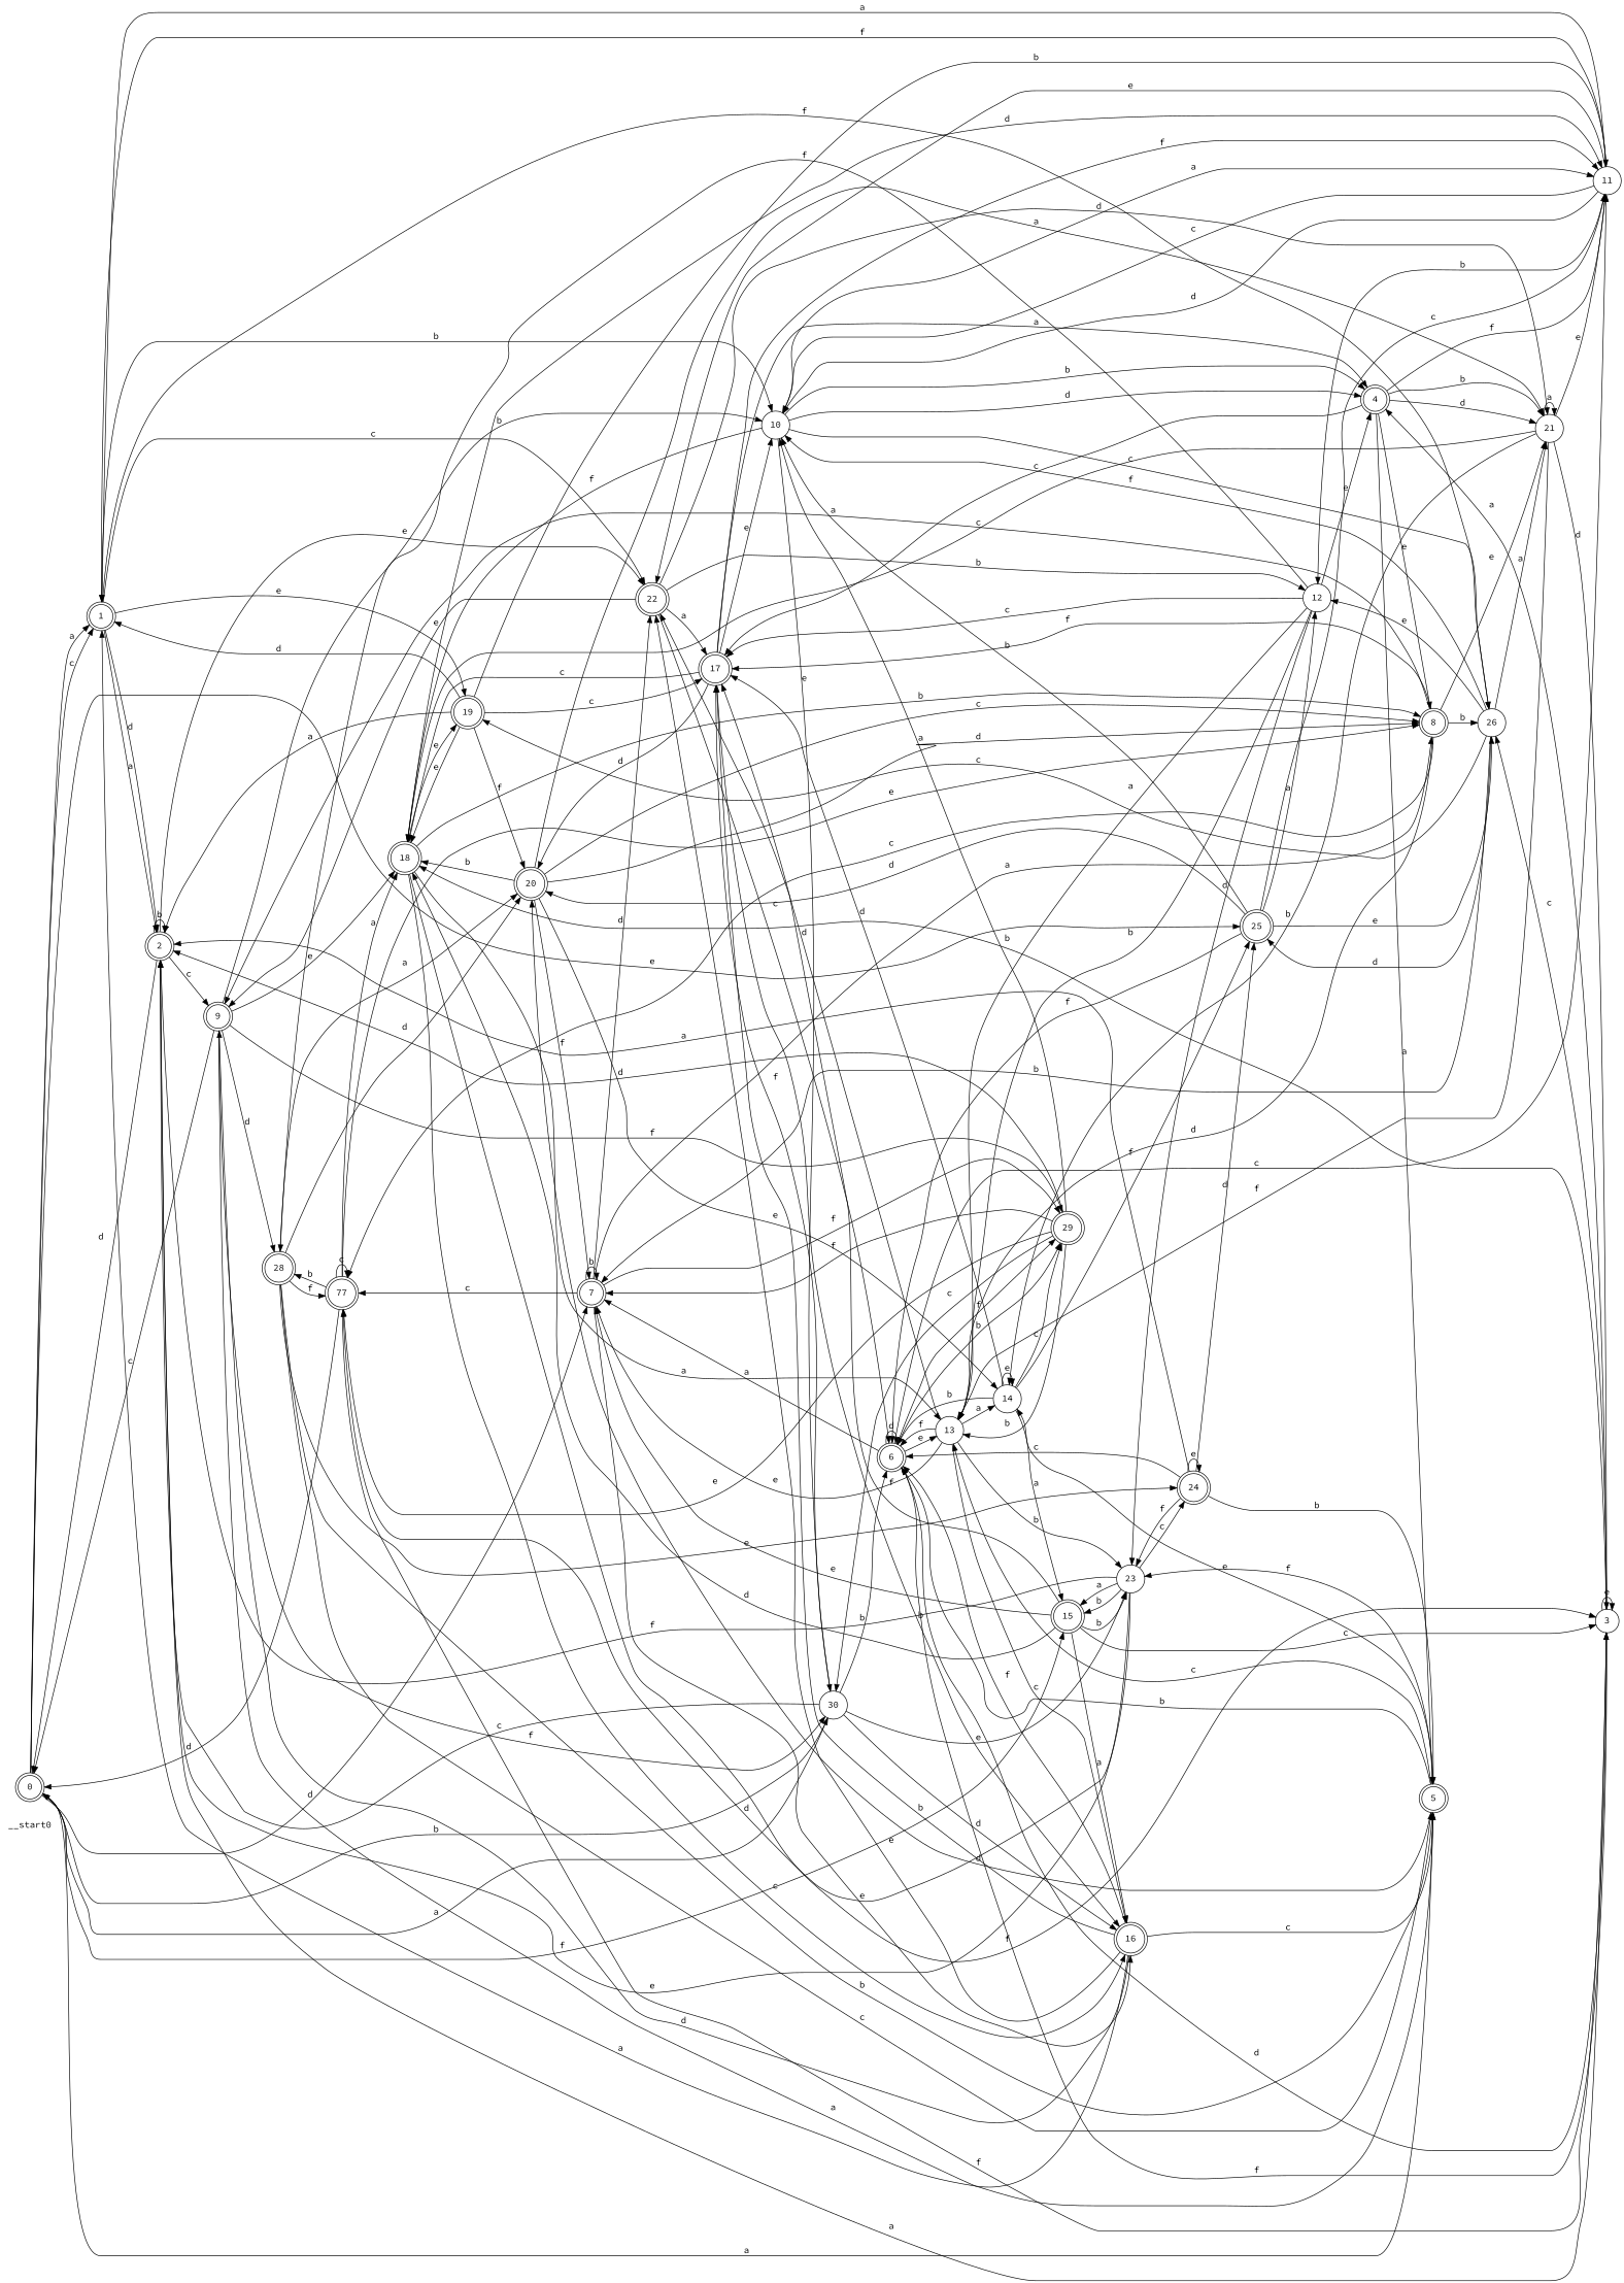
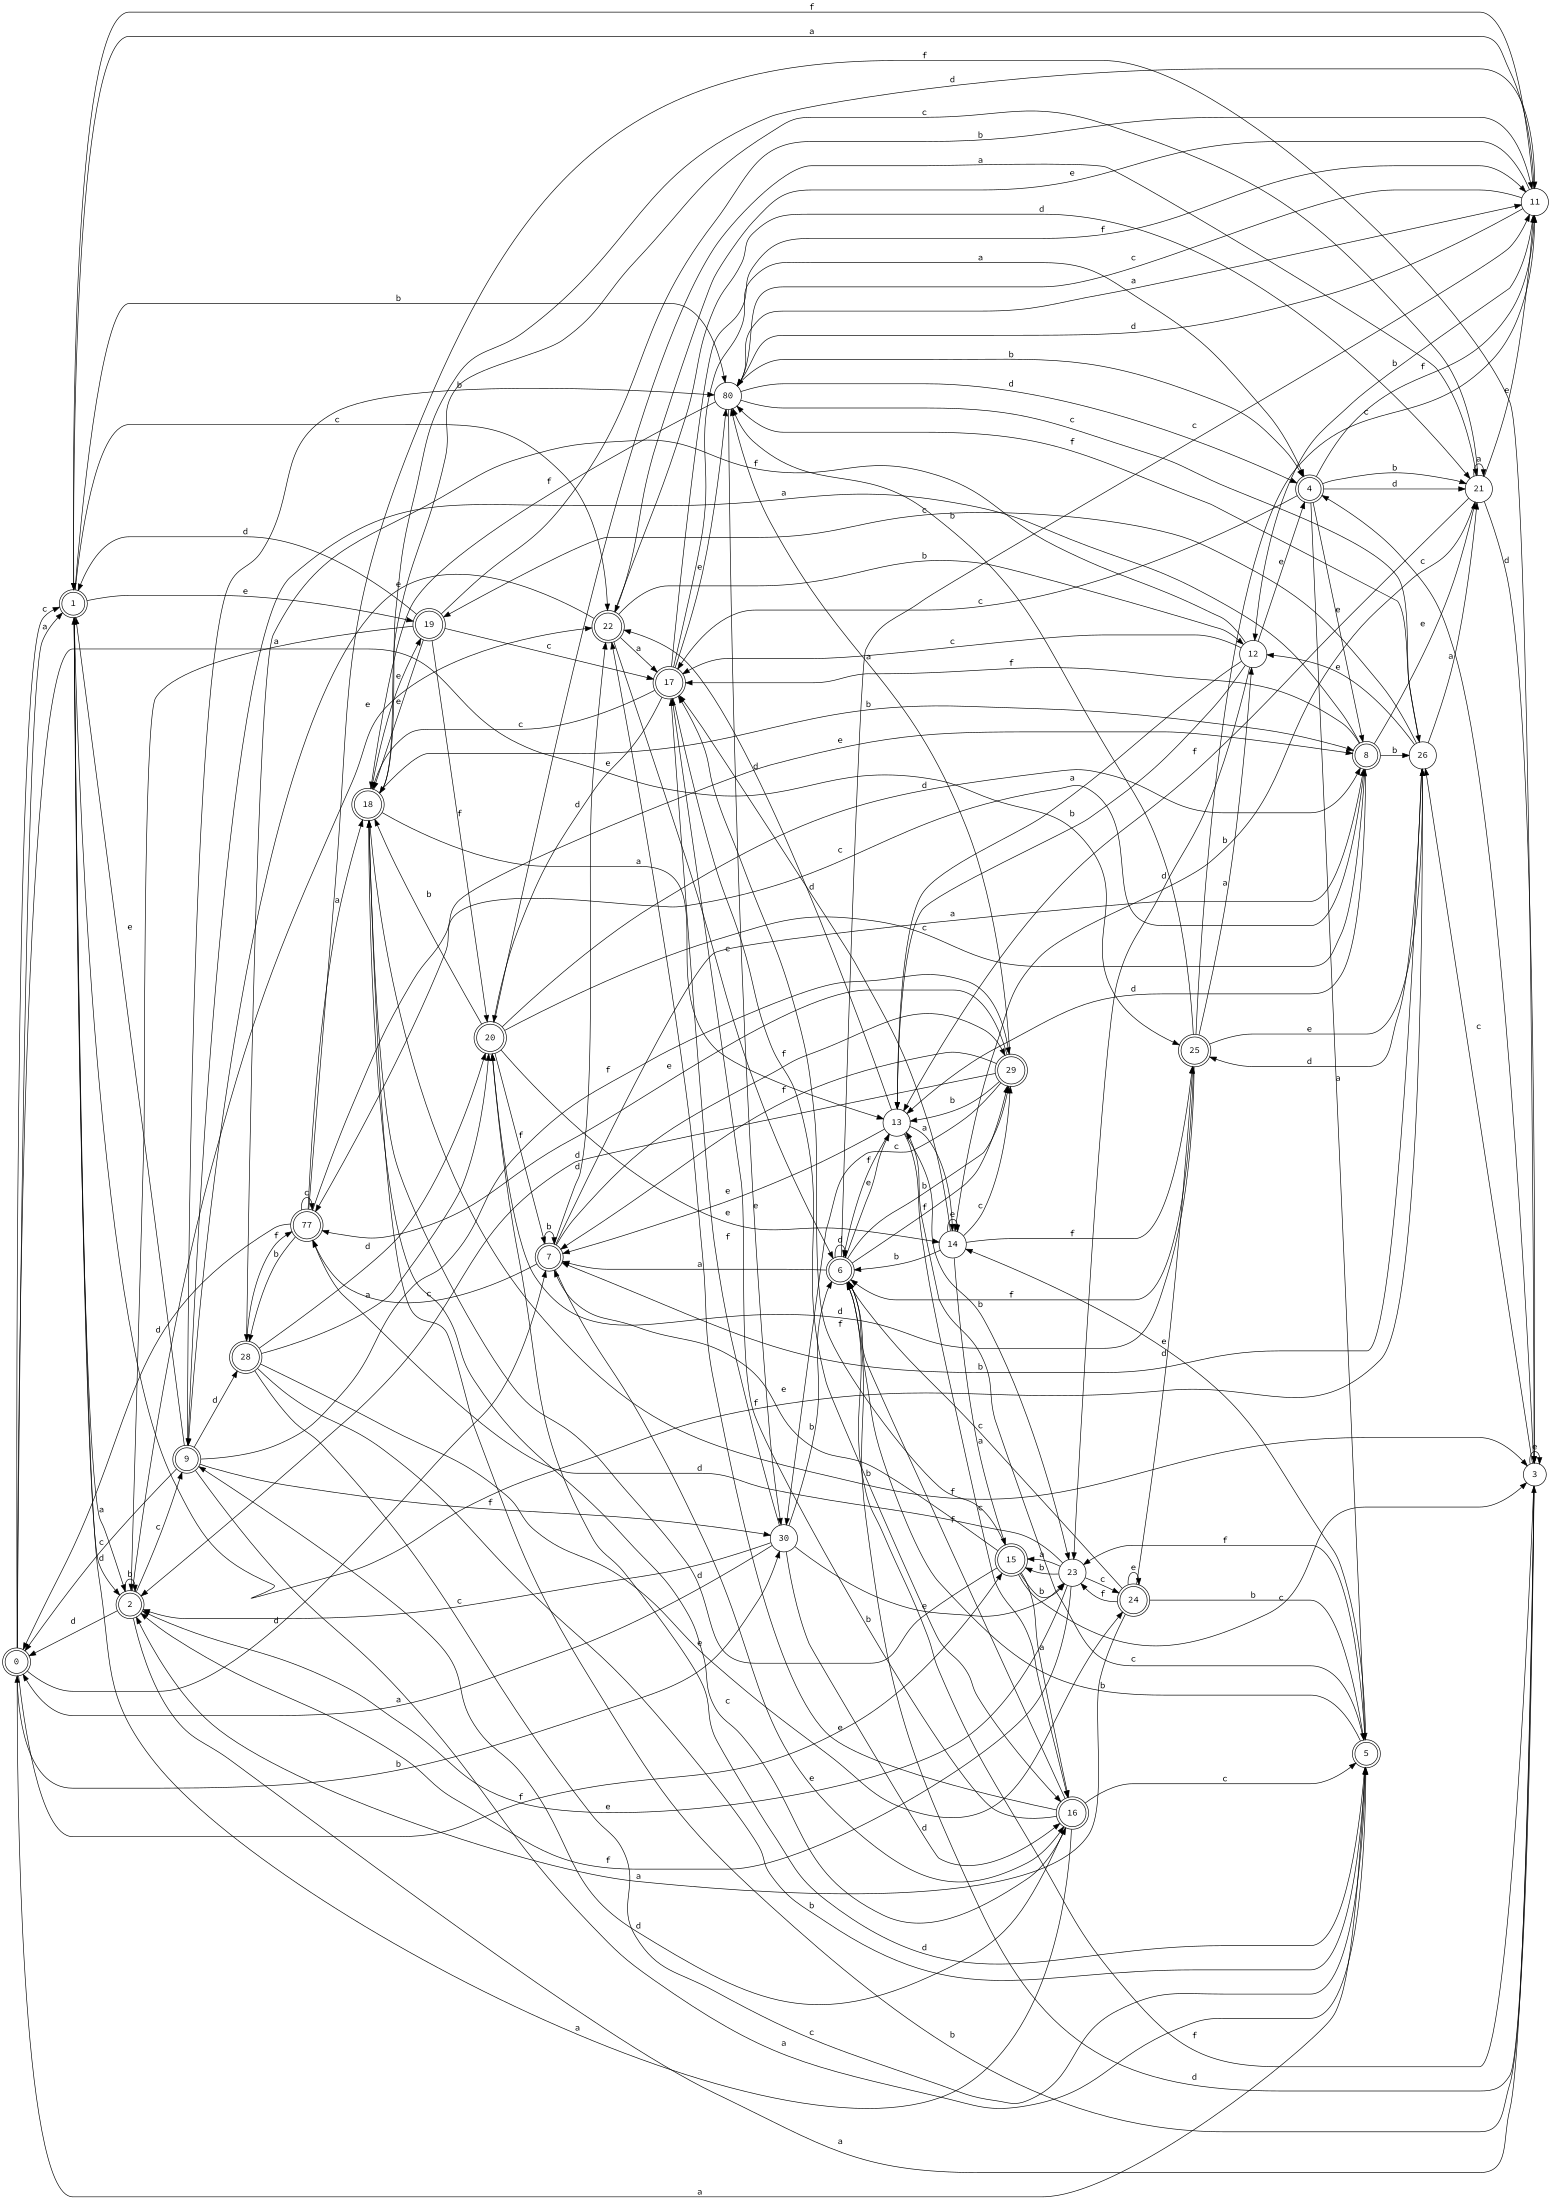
  digraph {
    fontname="Source Code Pro"
    rankdir=LR
    node [fontname="Source Code Pro" shape=doublecircle color=black fillcolor=white style="rounded,filled"]
    edge [fontname="Source Code Pro"]
-   __start0 [shape=none color="" fillcolor="" style=""]
    n2 [label=0]
    n3 [label=1]
    n4 [label=7]
    n5 [label=15]
    n6 [label=25]
    n7 [label=30 shape=circle style=filled]
    n8 [label=2]
-   n9 [label=10 shape=circle style=filled]
+   n9 [label=80 shape=circle style=filled]
    n10 [label=19]
    n11 [label=22]
    n12 [label=26 shape=circle style=filled]
    n13 [label=8]
    n14 [label=29]
    n15 [label=16]
    n16 [label=77]
    n17 [label=3 shape=circle style=filled]
    n18 [label=18]
    n19 [label=17]
    n20 [label=23 shape=circle style=filled]
    n21 [label=6]
    n22 [label=11 shape=circle style=filled]
    n23 [label=20]
    n24 [label=12 shape=circle style=filled]
    n25 [label=9]
    n26 [label=4]
    n27 [label=21 shape=circle style=filled]
    n28 [label=5]
    n29 [label=28]
    n30 [label=13 shape=circle style=filled]
    n31 [label=14 shape=circle style=filled]
    n32 [label=24]
    n2 -> n3 [label=a]
    n2 -> n3 [label=c]
    n2 -> n4 [label=d]
    n2 -> n5 [label=f]
    n2 -> n6 [label=e]
    n2 -> n7 [label=b]
    n3 -> n8 [label=a]
    n3 -> n8 [label=d]
    n3 -> n9 [label=b]
    n3 -> n10 [label=e]
    n3 -> n11 [label=c]
    n3 -> n12 [label=f]
    n4 -> n4 [label=b]
    n4 -> n11 [label=d]
    n4 -> n13 [label=a]
    n4 -> n14 [label=f]
    n4 -> n15 [label=e]
    n4 -> n16 [label=c]
    n5 -> n4 [label=e]
    n5 -> n15 [label=a]
    n5 -> n17 [label=c]
    n5 -> n18 [label=d]
    n5 -> n19 [label=f]
    n5 -> n20 [label=b]
    n6 -> n9 [label=b]
    n6 -> n12 [label=e]
    n6 -> n21 [label=f]
    n6 -> n22 [label=c]
    n6 -> n23 [label=d]
    n6 -> n24 [label=a]
    n7 -> n2 [label=a]
    n7 -> n8 [label=c]
    n7 -> n15 [label=d]
    n7 -> n19 [label=f]
    n7 -> n20 [label=e]
    n7 -> n21 [label=b]
    n8 -> n2 [label=d]
    n8 -> n8 [label=b]
    n8 -> n11 [label=e]
    n8 -> n17 [label=a]
    n8 -> n25 [label=c]
    n9 -> n7 [label=e]
    n9 -> n12 [label=c]
    n9 -> n18 [label=f]
    n9 -> n22 [label=a]
    n9 -> n26 [label=b]
    n9 -> n26 [label=d]
    n10 -> n3 [label=d]
    n10 -> n8 [label=a]
    n10 -> n18 [label=e]
    n10 -> n19 [label=c]
    n10 -> n22 [label=b]
    n10 -> n23 [label=f]
    n11 -> n19 [label=a]
    n11 -> n21 [label=c]
    n11 -> n24 [label=b]
    n11 -> n25 [label=e]
    n11 -> n27 [label=d]
    n12 -> n4 [label=b]
    n12 -> n6 [label=d]
    n12 -> n9 [label=f]
    n12 -> n10 [label=c]
    n12 -> n24 [label=e]
    n12 -> n27 [label=a]
    n13 -> n12 [label=b]
    n13 -> n16 [label=c]
    n13 -> n19 [label=f]
    n13 -> n25 [label=a]
    n13 -> n27 [label=e]
    n13 -> n30 [label=d]
    n14 -> n4 [label=f]
    n14 -> n7 [label=c]
    n14 -> n8 [label=d]
    n14 -> n9 [label=a]
    n14 -> n16 [label=e]
    n14 -> n30 [label=b]
    n15 -> n3 [label=a]
    n15 -> n11 [label=e]
    n15 -> n19 [label=b]
    n15 -> n21 [label=f]
    n15 -> n25 [label=d]
    n15 -> n28 [label=c]
    n16 -> n2 [label=d]
    n16 -> n13 [label=e]
    n16 -> n16 [label=c]
    n16 -> n17 [label=f]
    n16 -> n18 [label=a]
    n16 -> n29 [label=b]
    n17 -> n12 [label=c]
    n17 -> n17 [label=e]
    n17 -> n18 [label=b]
    n17 -> n21 [label=d]
    n17 -> n21 [label=f]
-   n17 -> n26 [label=a]
+   n17 -> n26 [label=c]
    n18 -> n10 [label=e]
    n18 -> n13 [label=b]
    n18 -> n15 [label=c]
    n18 -> n17 [label=f]
    n18 -> n22 [label=d]
    n18 -> n30 [label=a]
    n19 -> n9 [label=e]
    n19 -> n15 [label=b]
    n19 -> n18 [label=c]
    n19 -> n22 [label=f]
    n19 -> n23 [label=d]
    n19 -> n26 [label=a]
    n20 -> n5 [label=a]
    n20 -> n5 [label=b]
    n20 -> n8 [label=e]
    n20 -> n8 [label=f]
    n20 -> n16 [label=d]
    n20 -> n32 [label=c]
    n21 -> n4 [label=a]
    n21 -> n14 [label=b]
    n21 -> n14 [label=f]
    n21 -> n21 [label=d]
    n21 -> n22 [label=c]
    n21 -> n30 [label=e]
    n22 -> n3 [label=a]
    n22 -> n3 [label=f]
    n22 -> n9 [label=c]
    n22 -> n9 [label=d]
    n22 -> n11 [label=e]
    n22 -> n24 [label=b]
    n23 -> n4 [label=f]
    n23 -> n13 [label=c]
    n23 -> n13 [label=d]
    n23 -> n18 [label=b]
    n23 -> n27 [label=a]
    n23 -> n31 [label=e]
    n24 -> n19 [label=c]
    n24 -> n20 [label=d]
    n24 -> n26 [label=e]
    n24 -> n29 [label=f]
    n24 -> n30 [label=a]
    n24 -> n30 [label=b]
    n25 -> n2 [label=c]
-   n25 -> n18 [label=e]
+   n25 -> n3 [label=e]
    n25 -> n7 [label=f]
    n25 -> n9 [label=b]
    n25 -> n14 [label=f]
    n25 -> n28 [label=a]
    n25 -> n29 [label=d]
    n26 -> n13 [label=e]
    n26 -> n19 [label=c]
    n26 -> n22 [label=f]
    n26 -> n27 [label=b]
    n26 -> n27 [label=d]
    n26 -> n28 [label=a]
    n27 -> n17 [label=d]
    n27 -> n18 [label=c]
    n27 -> n22 [label=e]
    n27 -> n27 [label=a]
    n27 -> n30 [label=f]
    n27 -> n31 [label=b]
    n28 -> n2 [label=a]
    n28 -> n20 [label=f]
    n28 -> n21 [label=b]
    n28 -> n23 [label=d]
    n28 -> n30 [label=c]
    n28 -> n31 [label=e]
    n29 -> n16 [label=f]
    n29 -> n23 [label=a]
    n29 -> n23 [label=d]
    n29 -> n28 [label=b]
    n29 -> n28 [label=c]
    n29 -> n32 [label=e]
    n30 -> n4 [label=e]
    n30 -> n11 [label=d]
    n30 -> n15 [label=c]
    n30 -> n20 [label=b]
    n30 -> n21 [label=f]
    n30 -> n31 [label=a]
    n31 -> n5 [label=a]
    n31 -> n6 [label=f]
    n31 -> n14 [label=c]
    n31 -> n19 [label=d]
    n31 -> n21 [label=b]
    n31 -> n31 [label=e]
    n32 -> n6 [label=d]
    n32 -> n8 [label=a]
    n32 -> n20 [label=f]
    n32 -> n21 [label=c]
    n32 -> n28 [label=b]
    n32 -> n32 [label=e]
  }
